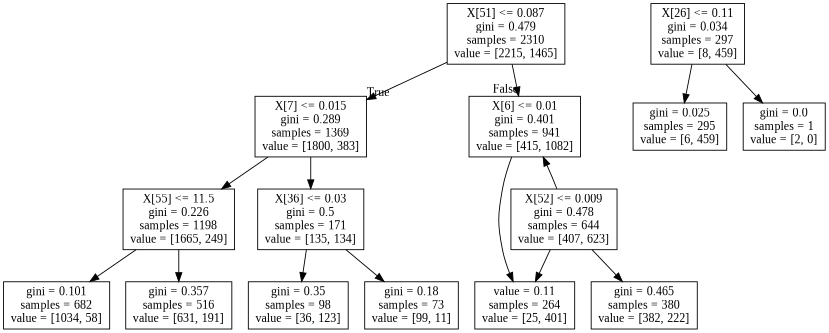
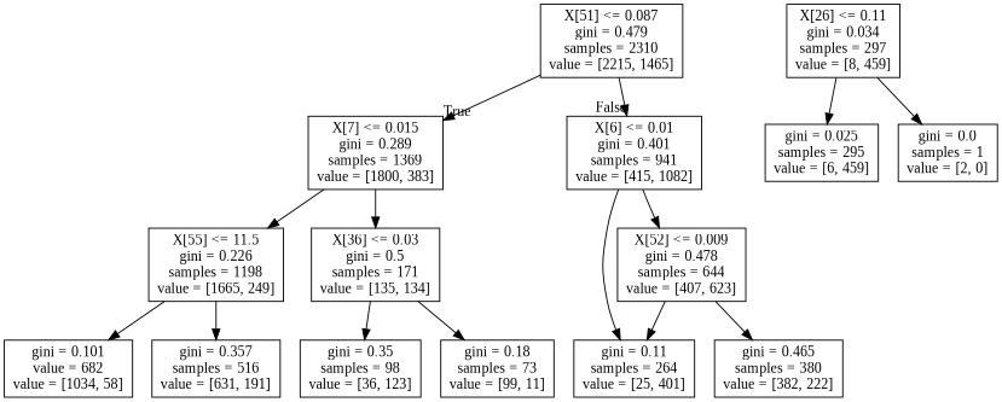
  digraph {
    fontname="Liberation Serif"
    node [fontname="Liberation Serif" shape=box]
    edge [fontname="Liberation Serif"]
    n1 [label="X[51] <= 0.087\ngini = 0.479\nsamples = 2310\nvalue = [2215, 1465]"]
    n2 [label="X[7] <= 0.015\ngini = 0.289\nsamples = 1369\nvalue = [1800, 383]"]
    n3 [label="X[6] <= 0.01\ngini = 0.401\nsamples = 941\nvalue = [415, 1082]"]
    n4 [label="X[55] <= 11.5\ngini = 0.226\nsamples = 1198\nvalue = [1665, 249]"]
    n5 [label="X[36] <= 0.03\ngini = 0.5\nsamples = 171\nvalue = [135, 134]"]
    n6 [label="X[52] <= 0.009\ngini = 0.478\nsamples = 644\nvalue = [407, 623]"]
-   n7 [label="value = 0.11\nsamples = 264\nvalue = [25, 401]"]
-   n8 [label="gini = 0.101\nsamples = 682\nvalue = [1034, 58]"]
+   n7 [label="gini = 0.11\nsamples = 264\nvalue = [25, 401]"]
+   n8 [label="gini = 0.101\nvalue = 682\nvalue = [1034, 58]"]
    n9 [label="gini = 0.357\nsamples = 516\nvalue = [631, 191]"]
    n10 [label="gini = 0.35\nsamples = 98\nvalue = [36, 123]"]
    n11 [label="gini = 0.18\nsamples = 73\nvalue = [99, 11]"]
    n12 [label="gini = 0.465\nsamples = 380\nvalue = [382, 222]"]
    n13 [label="X[26] <= 0.11\ngini = 0.034\nsamples = 297\nvalue = [8, 459]"]
    n14 [label="gini = 0.025\nsamples = 295\nvalue = [6, 459]"]
    n15 [label="gini = 0.0\nsamples = 1\nvalue = [2, 0]"]
    n1 -> n2 [headlabel=True labelangle=45 labeldistance=2.5]
    n1 -> n3 [headlabel=False labelangle=-45 labeldistance=2.5]
    n2 -> n4
    n2 -> n5
-   n6 -> n3
+   n3 -> n6
    n3 -> n7
    n4 -> n8
    n4 -> n9
    n5 -> n10
    n5 -> n11
    n6 -> n7
    n6 -> n12
    n13 -> n14
    n13 -> n15
  }
